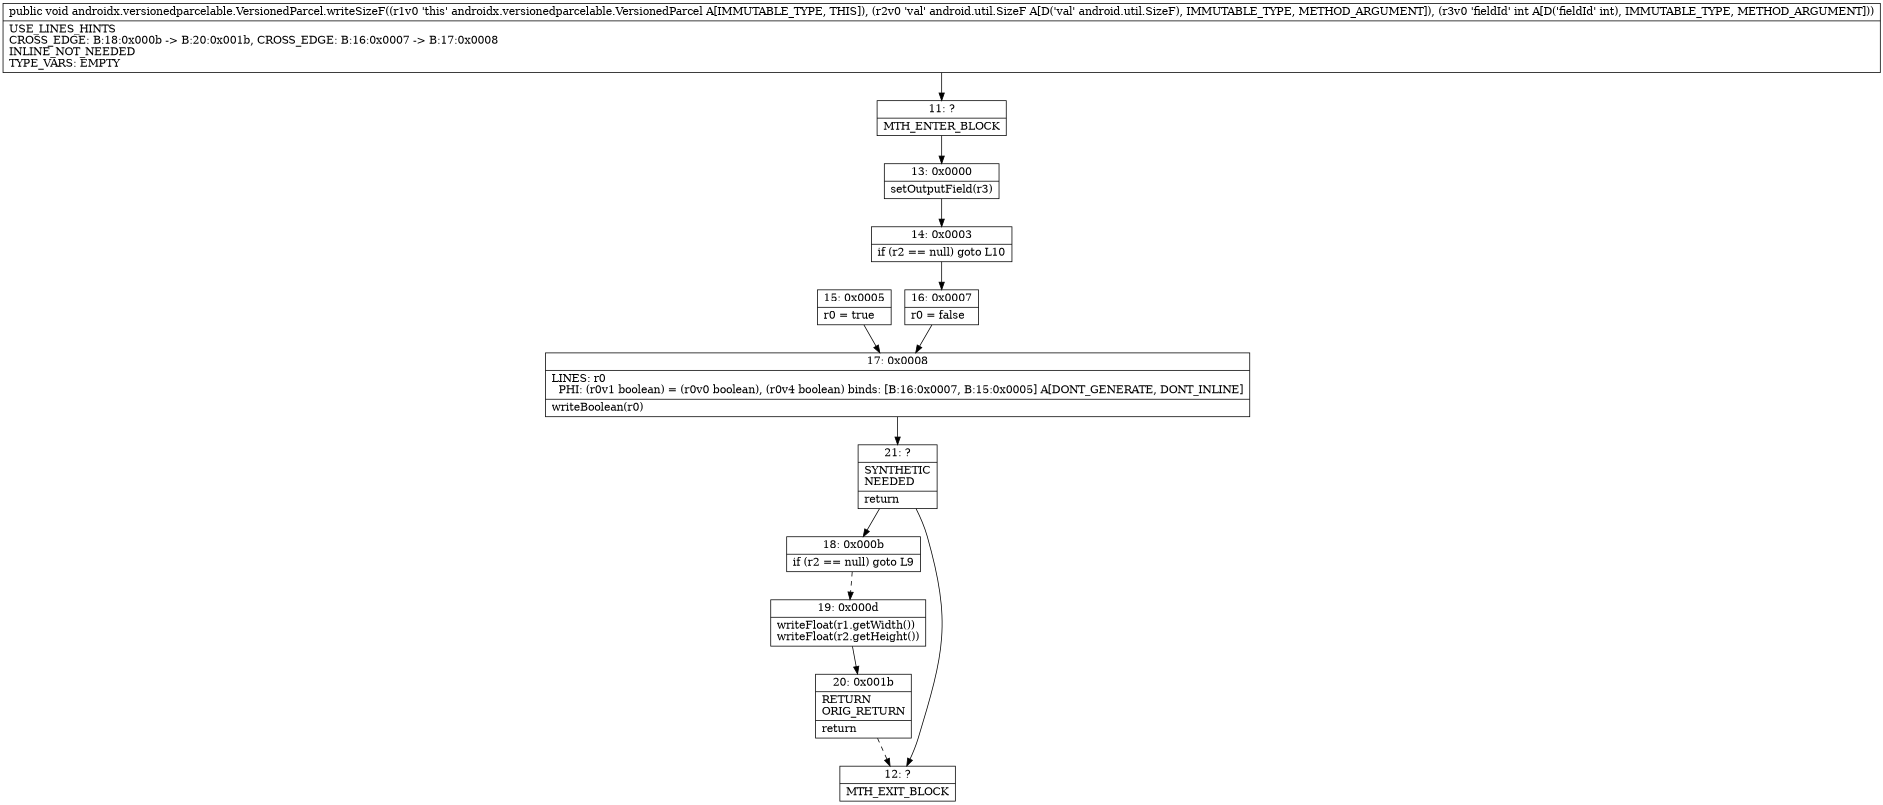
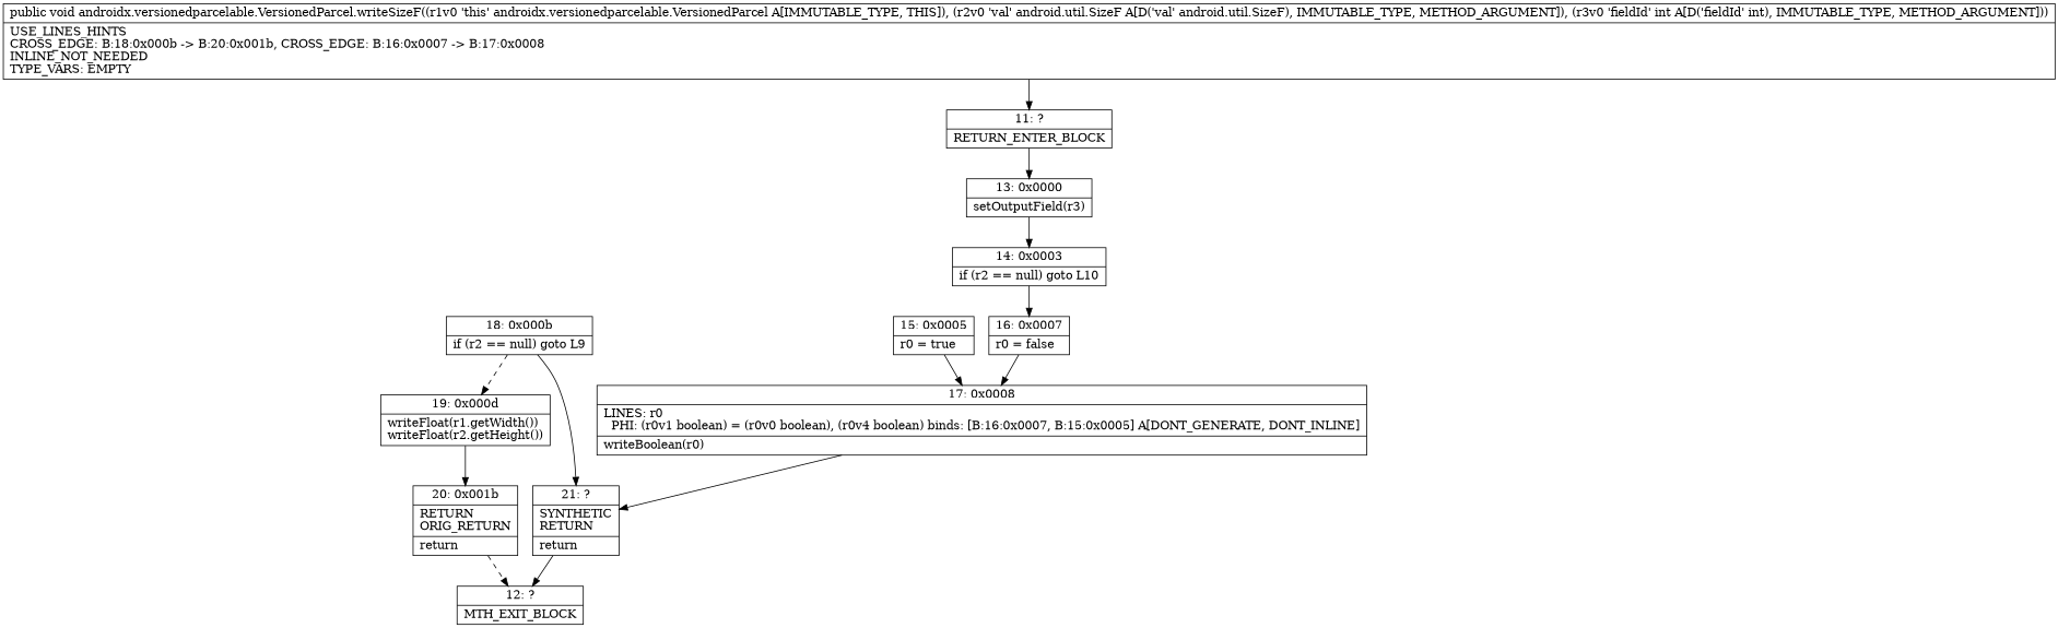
  digraph {
    node [shape=record]
-   n1 [label="{11\:\ ?|MTH_ENTER_BLOCK\l}"]
+   n1 [label="{11\:\ ?|RETURN_ENTER_BLOCK\l}"]
    n2 [label="{13\:\ 0x0000|setOutputField(r3)\l}"]
    n3 [label="{14\:\ 0x0003|if (r2 == null) goto L10\l}"]
    n4 [label="{16\:\ 0x0007|r0 = false\l}"]
    n5 [label="{15\:\ 0x0005|r0 = true\l}"]
    n6 [label="{17\:\ 0x0008|LINES: r0 \l  PHI: (r0v1 boolean) = (r0v0 boolean), (r0v4 boolean) binds: [B:16:0x0007, B:15:0x0005] A[DONT_GENERATE, DONT_INLINE]\l|writeBoolean(r0)\l}"]
-   n7 [label="{21\:\ ?|SYNTHETIC\lNEEDED\l|return\l}"]
+   n7 [label="{21\:\ ?|SYNTHETIC\lRETURN\l|return\l}"]
    n8 [label="{18\:\ 0x000b|if (r2 == null) goto L9\l}"]
    n9 [label="{19\:\ 0x000d|writeFloat(r1.getWidth())\lwriteFloat(r2.getHeight())\l}"]
    n10 [label="{20\:\ 0x001b|RETURN\lORIG_RETURN\l|return\l}"]
    n11 [label="{12\:\ ?|MTH_EXIT_BLOCK\l}"]
    n12 [label="{public void androidx.versionedparcelable.VersionedParcel.writeSizeF((r1v0 'this' androidx.versionedparcelable.VersionedParcel A[IMMUTABLE_TYPE, THIS]), (r2v0 'val' android.util.SizeF A[D('val' android.util.SizeF), IMMUTABLE_TYPE, METHOD_ARGUMENT]), (r3v0 'fieldId' int A[D('fieldId' int), IMMUTABLE_TYPE, METHOD_ARGUMENT]))  | USE_LINES_HINTS\lCROSS_EDGE: B:18:0x000b \-\> B:20:0x001b, CROSS_EDGE: B:16:0x0007 \-\> B:17:0x0008\lINLINE_NOT_NEEDED\lTYPE_VARS: EMPTY\l}"]
    n1 -> n2
    n2 -> n3
    n3 -> n4
    n4 -> n6
    n5 -> n6
    n6 -> n7
    n7 -> n11
-   n7 -> n8
+   n8 -> n7
    n8 -> n9 [style=dashed]
    n9 -> n10
    n10 -> n11 [style=dashed]
    n12 -> n1
  }
